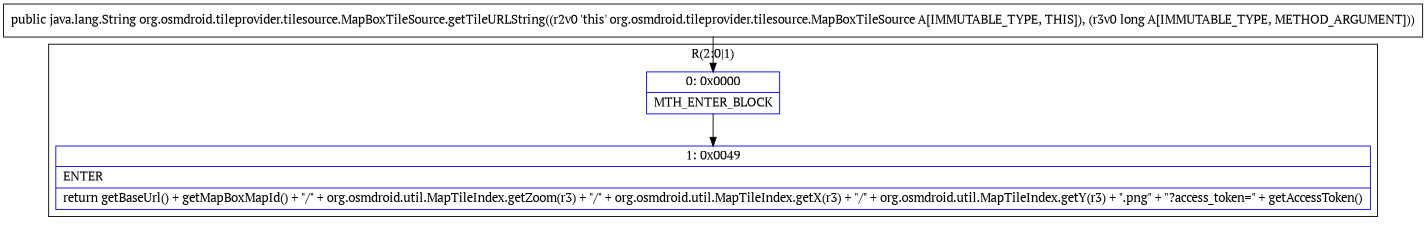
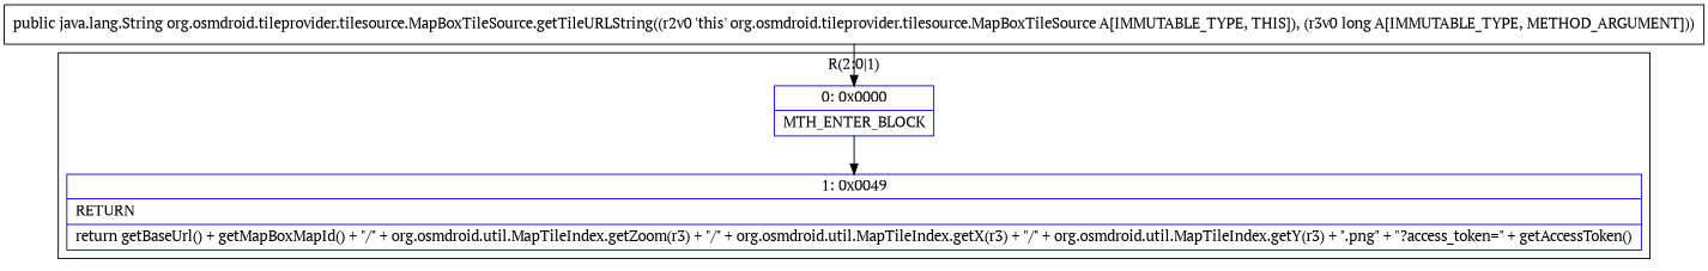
  digraph {
    fontname="PT Serif"
    node [color=blue shape=record fontname="PT Serif"]
    edge [fontname="PT Serif"]
    n1 [label="{0\:\ 0x0000|MTH_ENTER_BLOCK\l}"]
-   n2 [label="{1\:\ 0x0049|ENTER\l|return getBaseUrl() + getMapBoxMapId() + \"\/\" + org.osmdroid.util.MapTileIndex.getZoom(r3) + \"\/\" + org.osmdroid.util.MapTileIndex.getX(r3) + \"\/\" + org.osmdroid.util.MapTileIndex.getY(r3) + \".png\" + \"?access_token=\" + getAccessToken()\l}"]
+   n2 [label="{1\:\ 0x0049|RETURN\l|return getBaseUrl() + getMapBoxMapId() + \"\/\" + org.osmdroid.util.MapTileIndex.getZoom(r3) + \"\/\" + org.osmdroid.util.MapTileIndex.getX(r3) + \"\/\" + org.osmdroid.util.MapTileIndex.getY(r3) + \".png\" + \"?access_token=\" + getAccessToken()\l}"]
    n3 [label="{public java.lang.String org.osmdroid.tileprovider.tilesource.MapBoxTileSource.getTileURLString((r2v0 'this' org.osmdroid.tileprovider.tilesource.MapBoxTileSource A[IMMUTABLE_TYPE, THIS]), (r3v0 long A[IMMUTABLE_TYPE, METHOD_ARGUMENT])) }" color=""]
    subgraph cluster_1 {
      label="R(2:0|1)"
      n1
      n2
    }
    n1 -> n2
    n3 -> n1
  }
